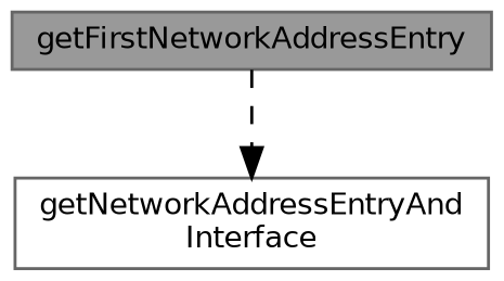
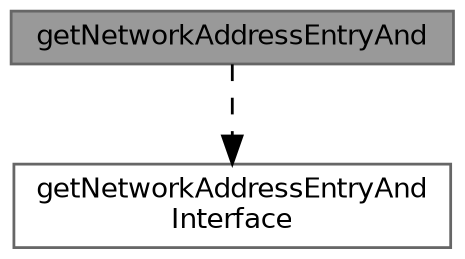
  digraph {
    rankdir=TB
    node [fontname=Helvetica fontsize=10 shape=box style=filled]
-   n1 [color=gray40 fillcolor=grey60 fontcolor=black height=0.2 label=getFirstNetworkAddressEntry width=0.4]
+   n1 [color=gray40 fillcolor=grey60 fontcolor=black height=0.2 label=getNetworkAddressEntryAnd width=0.4]
    n2 [color=grey40 fillcolor=white height=0.2 label="getNetworkAddressEntryAnd\lInterface" width=0.4]
    n1 -> n2 [color=black fontname=Helvetica fontsize=10 labelfontname=Helvetica labelfontsize=10 style=dashed]
  }
